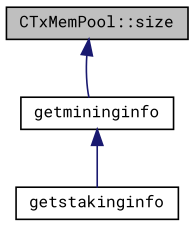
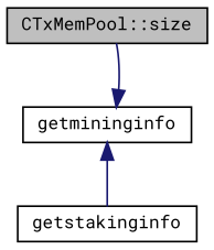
  digraph {
    fontname="Roboto Mono"
    rankdir=TB
    node [color=black fillcolor=white fontname="Roboto Mono" fontsize=10 shape=record style=filled]
    edge [color=midnightblue dir=back fontname="Roboto Mono" fontsize=10 labelfontname=Helvetica labelfontsize=10 style=solid]
    n1 [fillcolor=grey75 fontcolor=black height=0.2 label="CTxMemPool::size" width=0.4]
    n2 [height=0.2 label=getmininginfo width=0.4]
    n3 [height=0.2 label=getstakinginfo width=0.4]
-   n1 -> n2
+   n2 -> n1
    n2 -> n3
  }
